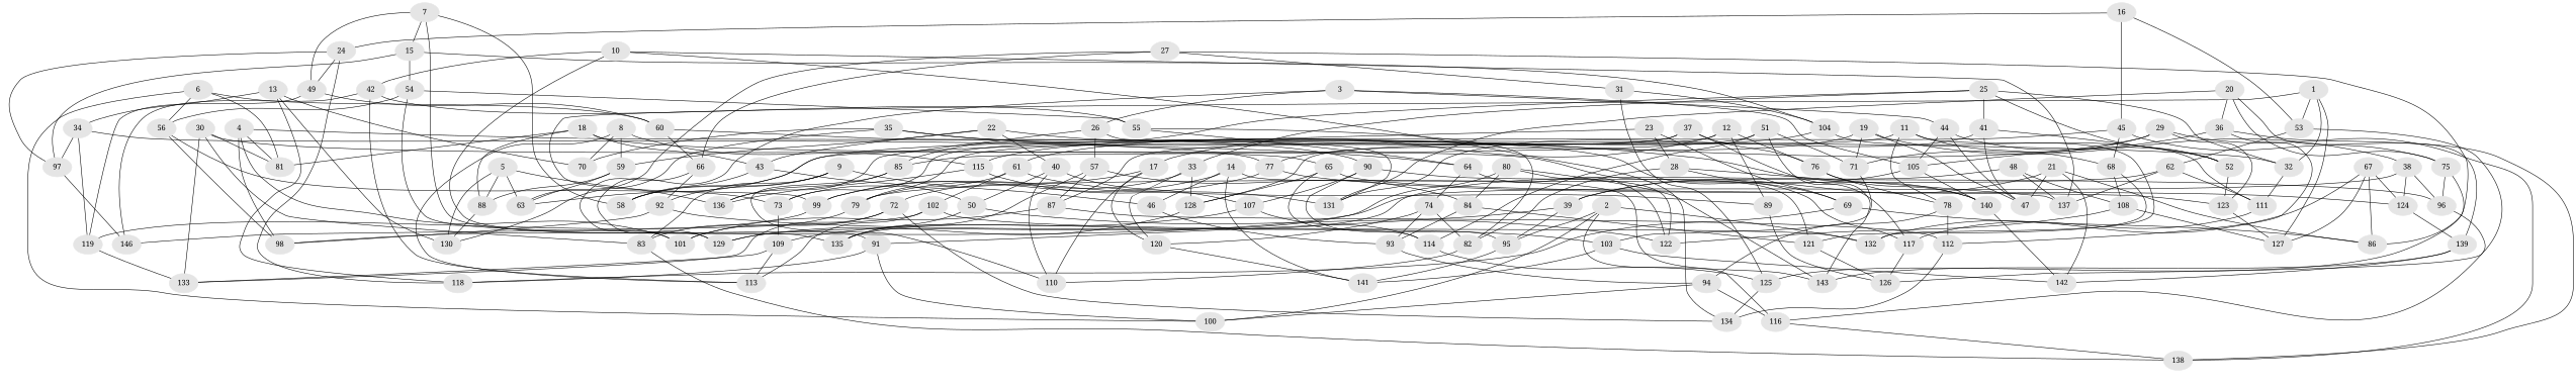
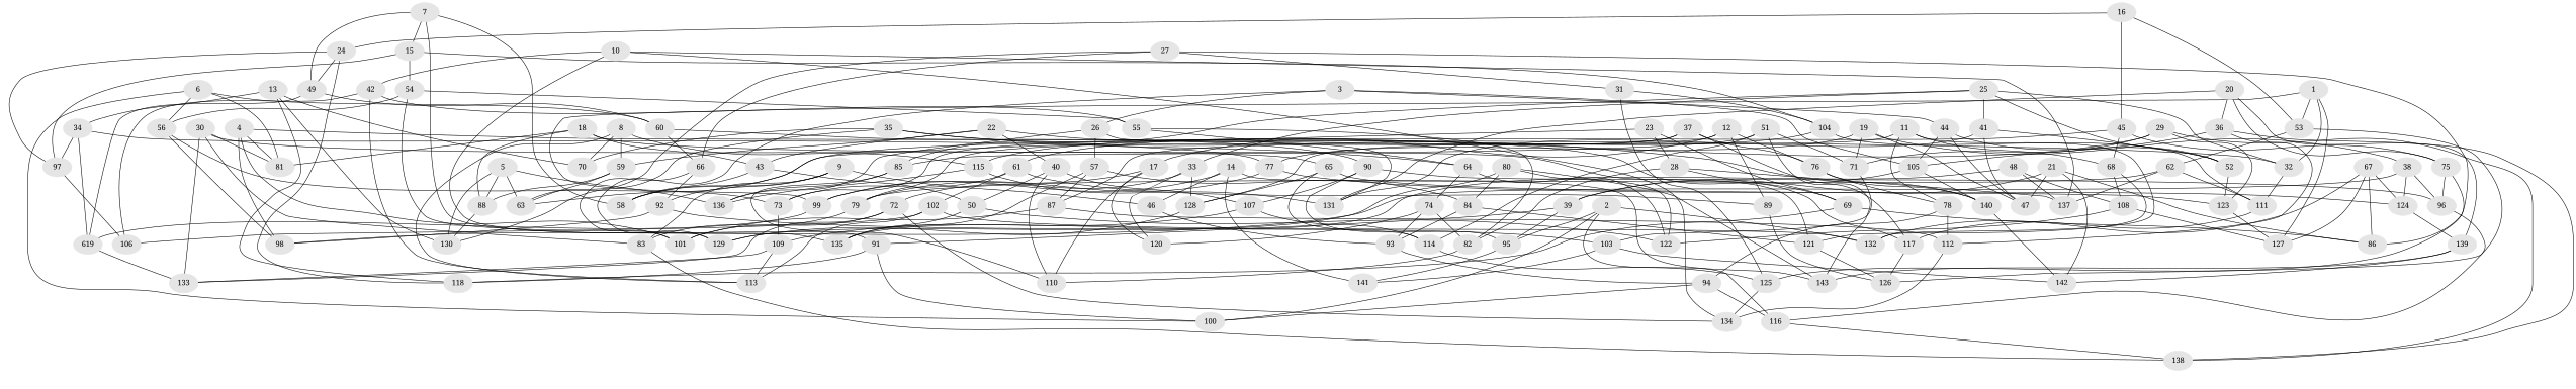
  graph {
    fontname="Noto Serif"
    node [color=gray90 fontname="Noto Serif" style=filled]
    edge [fontname="Noto Serif"]
    1
    32
    53
    99
    127
    111
    62
    126
-   119
+   119 [label=619]
    2
    95
    100
    116
    132
    141
    138
    3
    26
    44
    105
    129
    136
    131
    57
    47
    52
    39
    140
    4
    81
    98
    101
    5
    63
    88
    130
    6
    56
    60
    73
    66
    90
    7
    15
    49
    58
    135
    54
    97
    104
    8
    59
    70
    113
    115
    9
    46
    83
    92
    93
    103
    10
    42
    91
    134
    137
-   106 [label=146]
+   106
    55
    118
    11
    68
    78
    128
    121
    108
    112
    94
    12
    17
    76
    87
    89
    110
    120
    13
    34
    77
    14
    143
    16
    24
    45
    75
    18
    43
    50
    19
    38
    71
    96
    124
    79
    20
    36
    139
    125
    142
    21
    86
    22
    40
    117
    107
    23
    28
    69
    82
    25
    33
    85
    41
    72
    123
    84
    27
    31
    29
    61
    102
    30
    65
    133
    114
    35
    64
    122
    74
    37
    109
    48
    51
    67
    80
    1 -- 32
    1 -- 53
    1 -- 99
    1 -- 127
    32 -- 111
    53 -- 62
    53 -- 126
    99 -- 119
    111 -- 117
    62 -- 111
    62 -- 137
    62 -- 79
    119 -- 133
    2 -- 95
    2 -- 100
    2 -- 116
    2 -- 132
    95 -- 141
    116 -- 138
    3 -- 26
    3 -- 44
    3 -- 105
    3 -- 129
    26 -- 136
    26 -- 131
    26 -- 57
    44 -- 105
    44 -- 47
    44 -- 52
    105 -- 39
    105 -- 140
    57 -- 135
    57 -- 87
    57 -- 84
    52 -- 123
    39 -- 95
    39 -- 91
    140 -- 142
    4 -- 32
    4 -- 81
    4 -- 98
    4 -- 101
    5 -- 136
    5 -- 63
    5 -- 88
    5 -- 130
    88 -- 130
    6 -- 100
    6 -- 81
    6 -- 56
    6 -- 60
    56 -- 98
    56 -- 73
    60 -- 66
    60 -- 90
    73 -- 109
    66 -- 101
    66 -- 92
    90 -- 95
    90 -- 96
    90 -- 107
    7 -- 15
    7 -- 49
    7 -- 58
    7 -- 135
    15 -- 54
    15 -- 97
    15 -- 104
    49 -- 119
    49 -- 60
    54 -- 129
    54 -- 56
    54 -- 55
    97 -- 106
    104 -- 111
    104 -- 115
    8 -- 59
    8 -- 70
    8 -- 113
    8 -- 115
    59 -- 63
    59 -- 88
    115 -- 136
    115 -- 131
    9 -- 58
    9 -- 46
    9 -- 83
    9 -- 92
    46 -- 93
    83 -- 138
    92 -- 98
    92 -- 103
    93 -- 94
    103 -- 141
    103 -- 142
    10 -- 42
    10 -- 91
    10 -- 134
    10 -- 137
    42 -- 113
    42 -- 106
    42 -- 55
    91 -- 100
    91 -- 118
    55 -- 82
    55 -- 64
    11 -- 132
    11 -- 68
    11 -- 78
    11 -- 128
    68 -- 121
    68 -- 108
    78 -- 112
    78 -- 94
    128 -- 129
    121 -- 126
    108 -- 127
    108 -- 122
    112 -- 134
    94 -- 100
    94 -- 116
    12 -- 17
    12 -- 76
    12 -- 87
    12 -- 89
    17 -- 99
    17 -- 110
    17 -- 120
    76 -- 140
    76 -- 78
    87 -- 101
    87 -- 112
    89 -- 126
-   120 -- 141
    13 -- 130
    13 -- 70
    13 -- 118
    13 -- 34
    34 -- 119
    34 -- 97
    34 -- 77
    77 -- 124
    77 -- 79
    14 -- 99
    14 -- 141
    14 -- 46
    14 -- 143
    16 -- 53
    16 -- 24
    16 -- 45
    24 -- 49
    24 -- 97
    24 -- 118
    45 -- 63
    45 -- 68
    45 -- 75
    75 -- 96
    75 -- 125
    18 -- 81
    18 -- 88
    18 -- 121
    18 -- 43
    43 -- 58
    43 -- 50
    50 -- 135
    50 -- 122
    19 -- 47
    19 -- 77
    19 -- 38
    19 -- 71
    38 -- 98
    38 -- 96
    38 -- 124
    71 -- 103
    96 -- 116
    124 -- 139
    79 -- 83
    20 -- 131
    20 -- 75
    20 -- 36
    20 -- 139
    36 -- 138
    36 -- 105
    36 -- 112
    139 -- 143
    139 -- 142
    125 -- 134
    21 -- 47
    21 -- 39
    21 -- 142
    21 -- 86
    22 -- 59
    22 -- 43
    22 -- 40
    22 -- 117
    40 -- 110
    40 -- 50
    40 -- 107
    117 -- 126
    107 -- 114
    107 -- 109
    23 -- 58
    23 -- 28
    23 -- 69
    28 -- 137
    28 -- 69
    28 -- 82
    69 -- 118
    69 -- 86
    82 -- 110
    25 -- 32
    25 -- 52
    25 -- 33
    25 -- 85
    25 -- 41
    33 -- 128
    33 -- 120
    33 -- 72
    85 -- 136
    85 -- 110
    41 -- 131
    41 -- 47
    41 -- 52
    72 -- 101
    72 -- 134
    72 -- 133
    123 -- 127
    84 -- 93
    84 -- 121
    27 -- 63
    27 -- 66
    27 -- 86
    27 -- 31
    31 -- 104
    31 -- 125
    29 -- 138
    29 -- 71
    29 -- 123
    29 -- 61
    61 -- 73
    61 -- 89
    61 -- 102
    102 -- 132
    102 -- 113
    102 -- 106
    30 -- 81
    30 -- 83
    30 -- 65
    30 -- 133
    65 -- 128
    65 -- 123
    65 -- 114
    114 -- 125
    35 -- 140
    35 -- 130
    35 -- 70
    35 -- 64
    64 -- 122
    64 -- 74
    74 -- 93
    74 -- 120
    74 -- 82
    37 -- 73
    37 -- 76
    37 -- 79
    37 -- 117
    109 -- 113
    109 -- 133
    48 -- 135
    48 -- 137
    48 -- 108
    51 -- 143
    51 -- 71
    51 -- 85
    51 -- 114
    67 -- 127
    67 -- 132
    67 -- 124
    67 -- 86
    80 -- 129
    80 -- 143
    80 -- 84
    80 -- 122
  }
